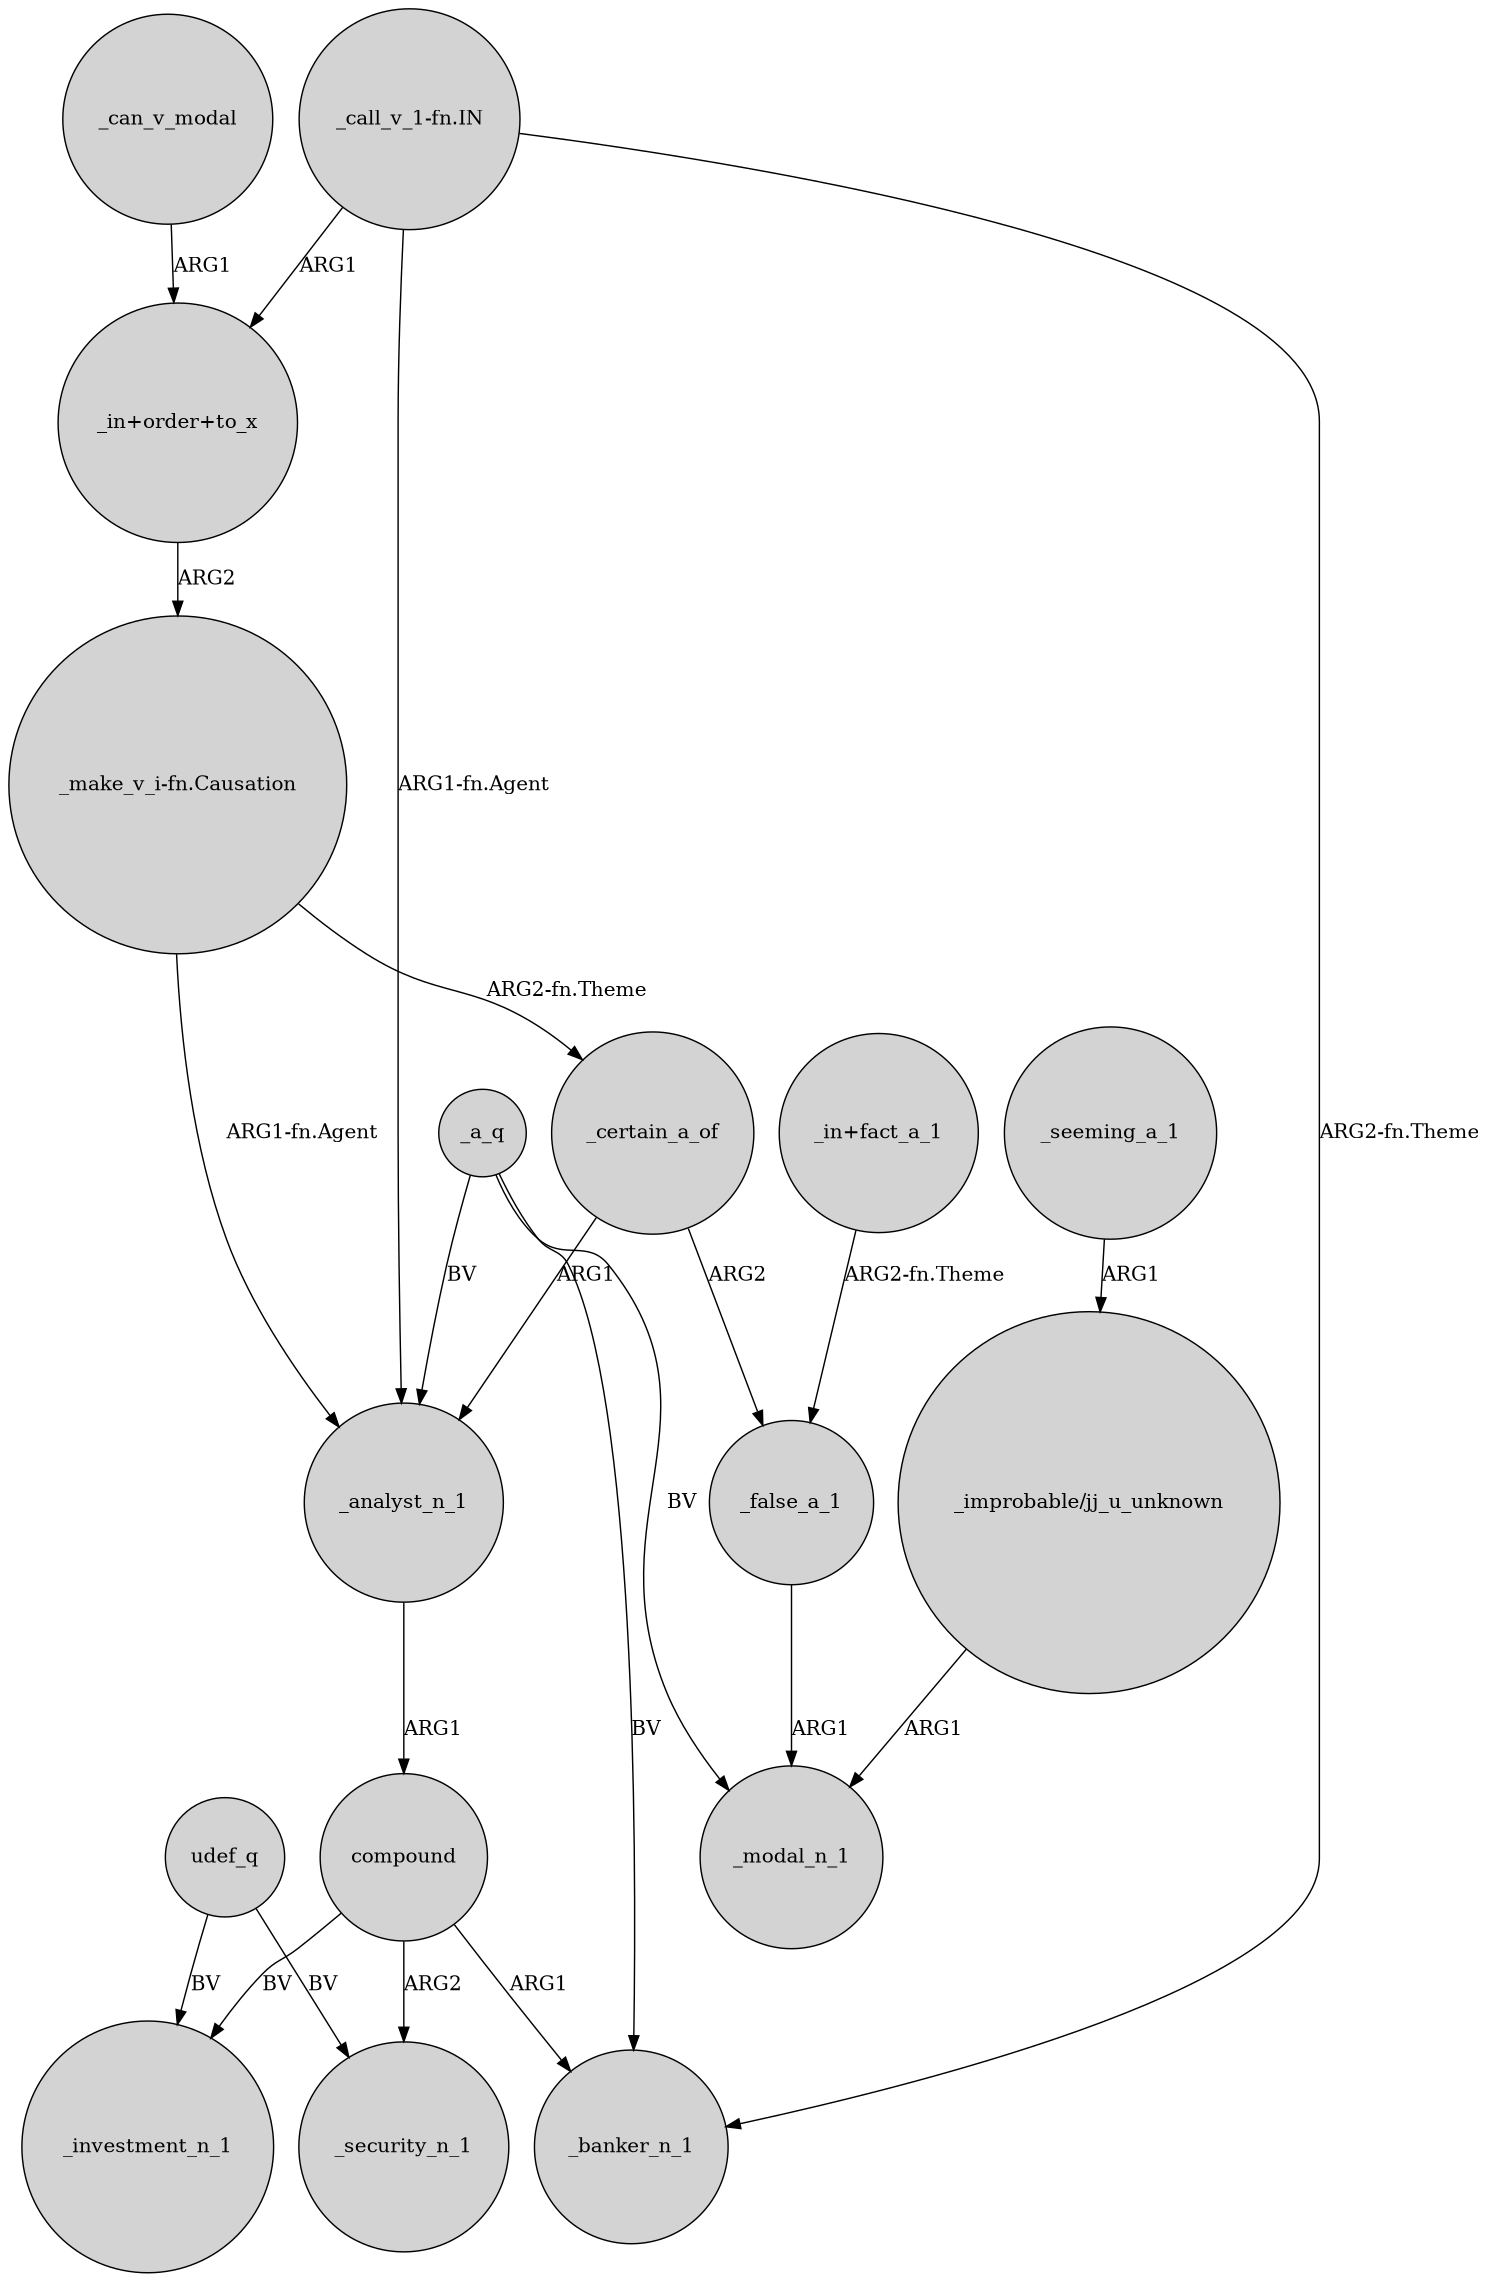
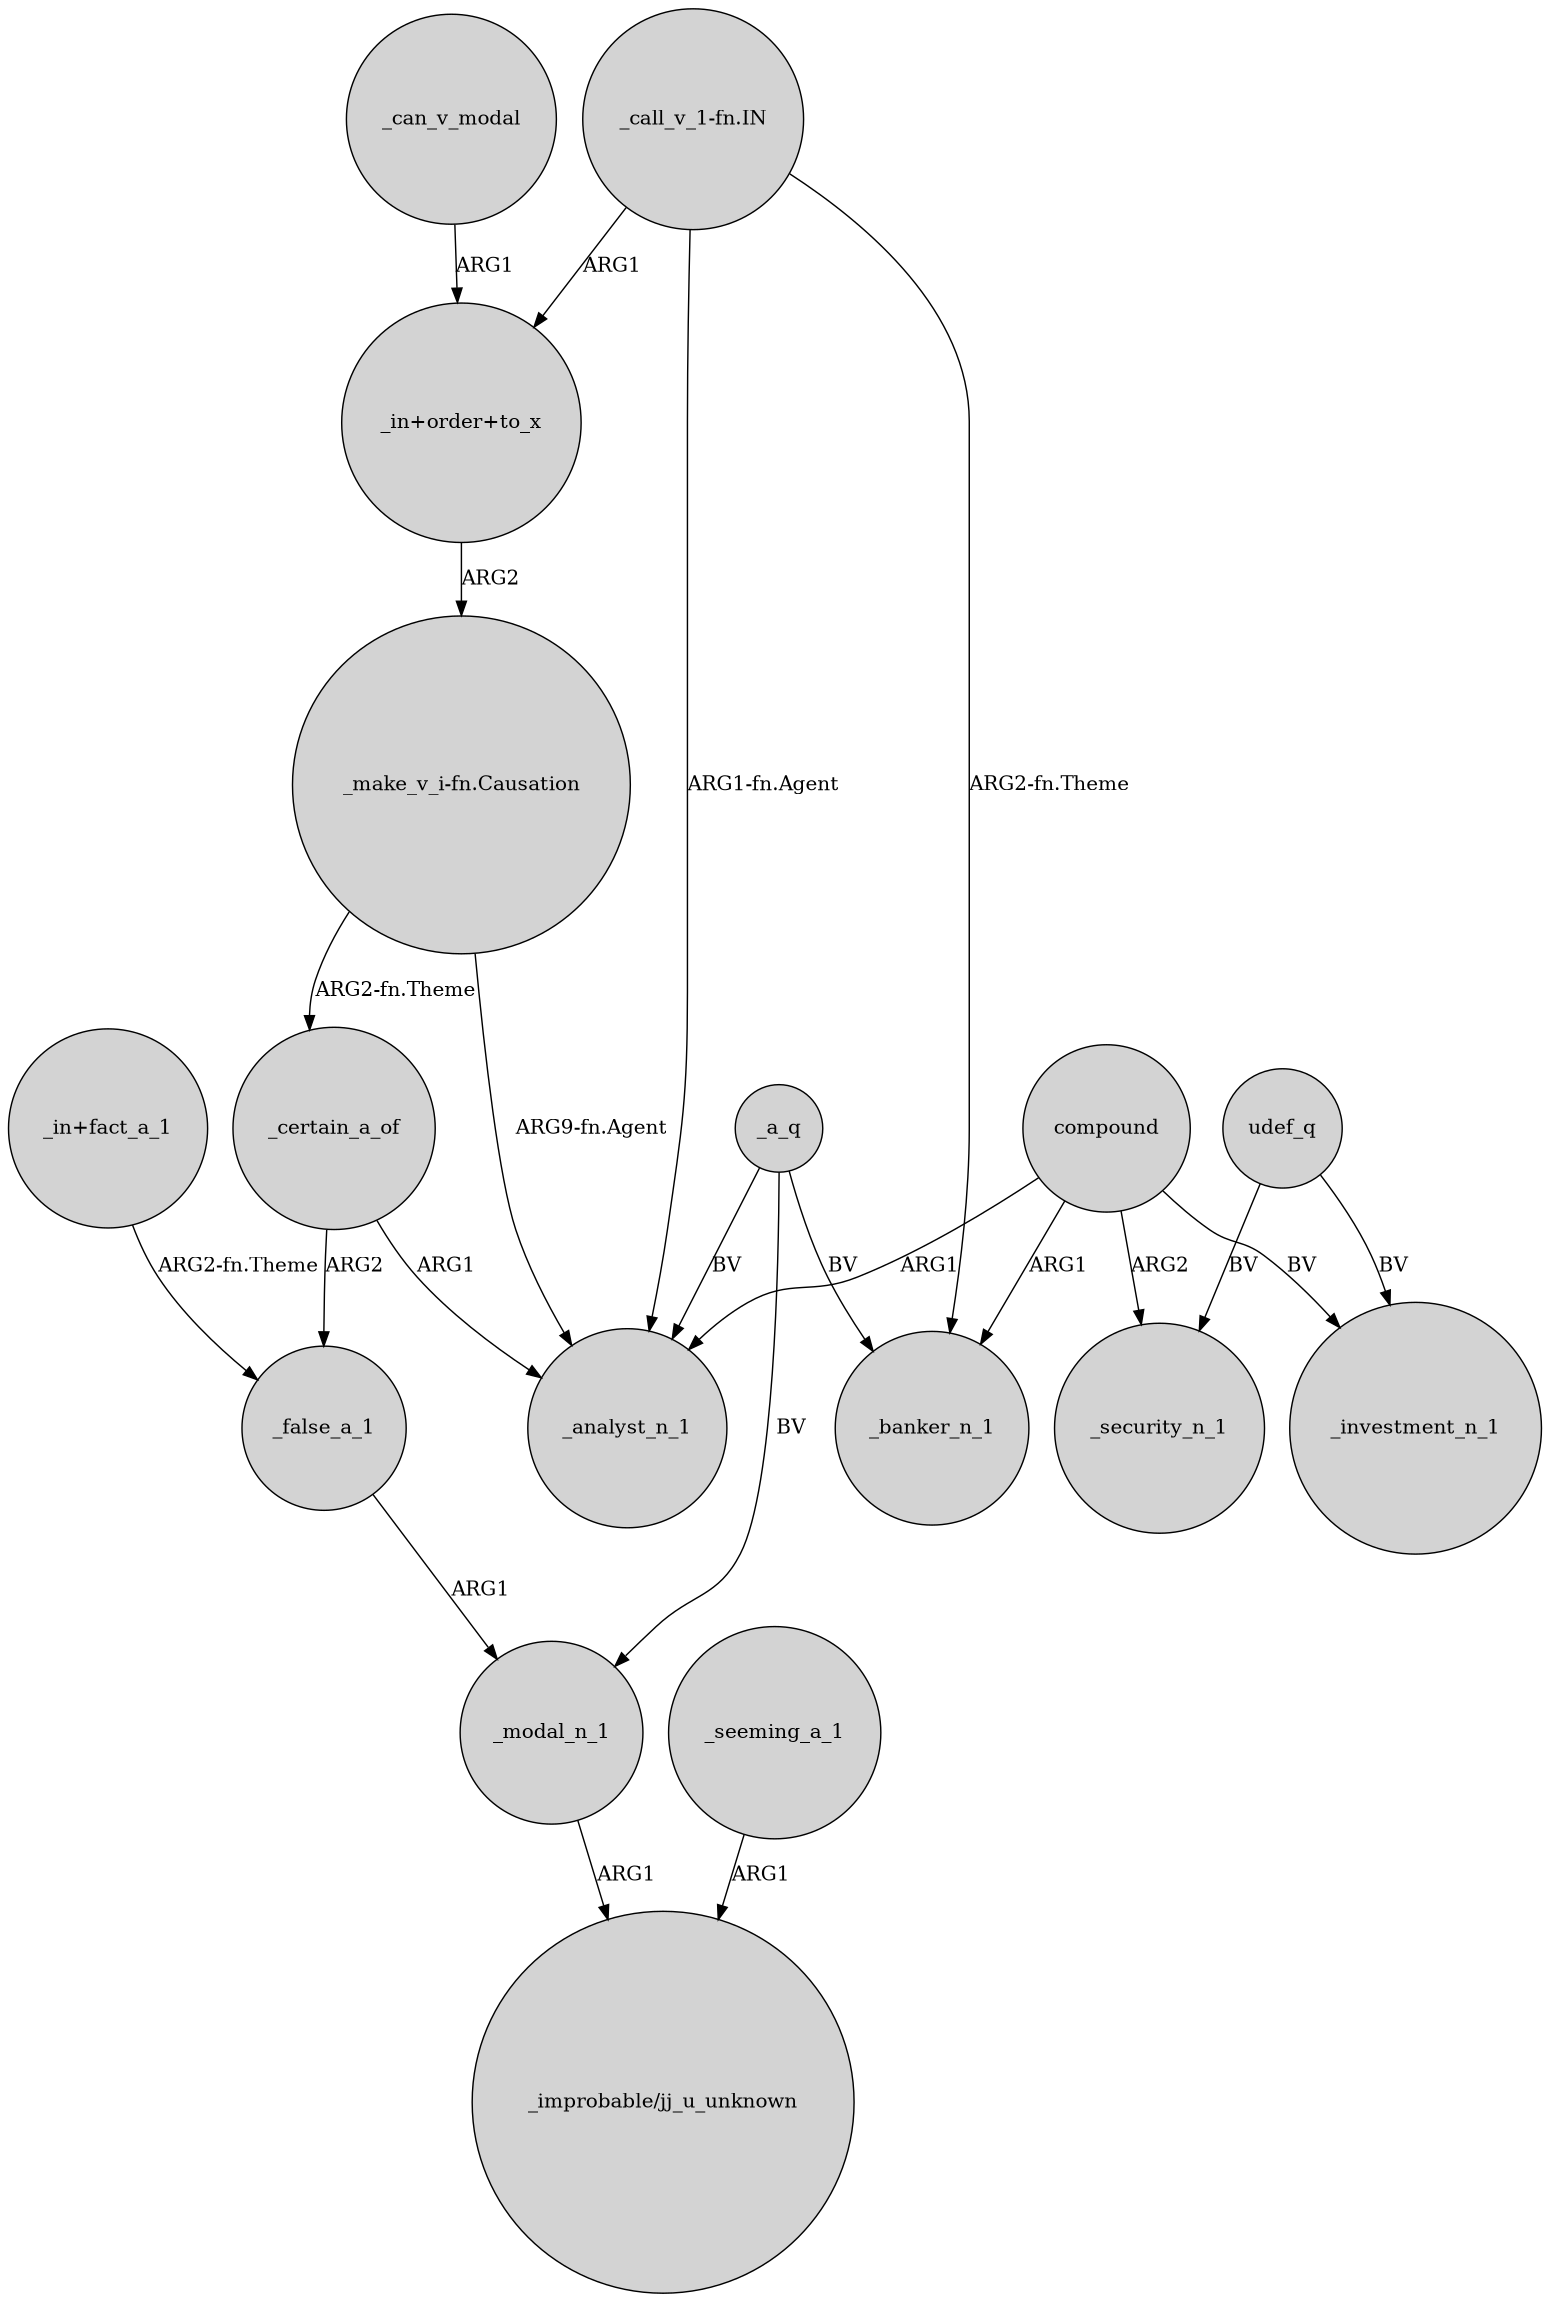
  digraph {
    node [shape=circle style=filled]
    "_make_v_i-fn.Causation"
    _analyst_n_1
    _certain_a_of
    _false_a_1
    "_call_v_1-fn.IN"
    _banker_n_1
    "_in+order+to_x"
    n8 [label=_modal_n_1]
    compound
    _security_n_1
    _investment_n_1
    _a_q
    "_improbable/jj_u_unknown"
    udef_q
    "_in+fact_a_1"
    _seeming_a_1
    _can_v_modal
-   "_make_v_i-fn.Causation" -> _analyst_n_1 [label="ARG1-fn.Agent"]
+   "_make_v_i-fn.Causation" -> _analyst_n_1 [label="ARG9-fn.Agent"]
    "_make_v_i-fn.Causation" -> _certain_a_of [label="ARG2-fn.Theme"]
    _certain_a_of -> _analyst_n_1 [label=ARG1]
    _certain_a_of -> _false_a_1 [label=ARG2]
    _false_a_1 -> n8 [label=ARG1]
    "_call_v_1-fn.IN" -> _analyst_n_1 [label="ARG1-fn.Agent"]
    "_call_v_1-fn.IN" -> _banker_n_1 [label="ARG2-fn.Theme"]
    "_call_v_1-fn.IN" -> "_in+order+to_x" [label=ARG1]
    "_in+order+to_x" -> "_make_v_i-fn.Causation" [label=ARG2]
-   _analyst_n_1 -> compound [label=ARG1]
+   compound -> _analyst_n_1 [label=ARG1]
    compound -> _banker_n_1 [label=ARG1]
    compound -> _security_n_1 [label=ARG2]
    compound -> _investment_n_1 [label=BV]
    _a_q -> _analyst_n_1 [label=BV]
    _a_q -> _banker_n_1 [label=BV]
    _a_q -> n8 [label=BV]
-   "_improbable/jj_u_unknown" -> n8 [label=ARG1]
+   n8 -> "_improbable/jj_u_unknown" [label=ARG1]
    udef_q -> _security_n_1 [label=BV]
    udef_q -> _investment_n_1 [label=BV]
    "_in+fact_a_1" -> _false_a_1 [label="ARG2-fn.Theme"]
    _seeming_a_1 -> "_improbable/jj_u_unknown" [label=ARG1]
    _can_v_modal -> "_in+order+to_x" [label=ARG1]
  }
